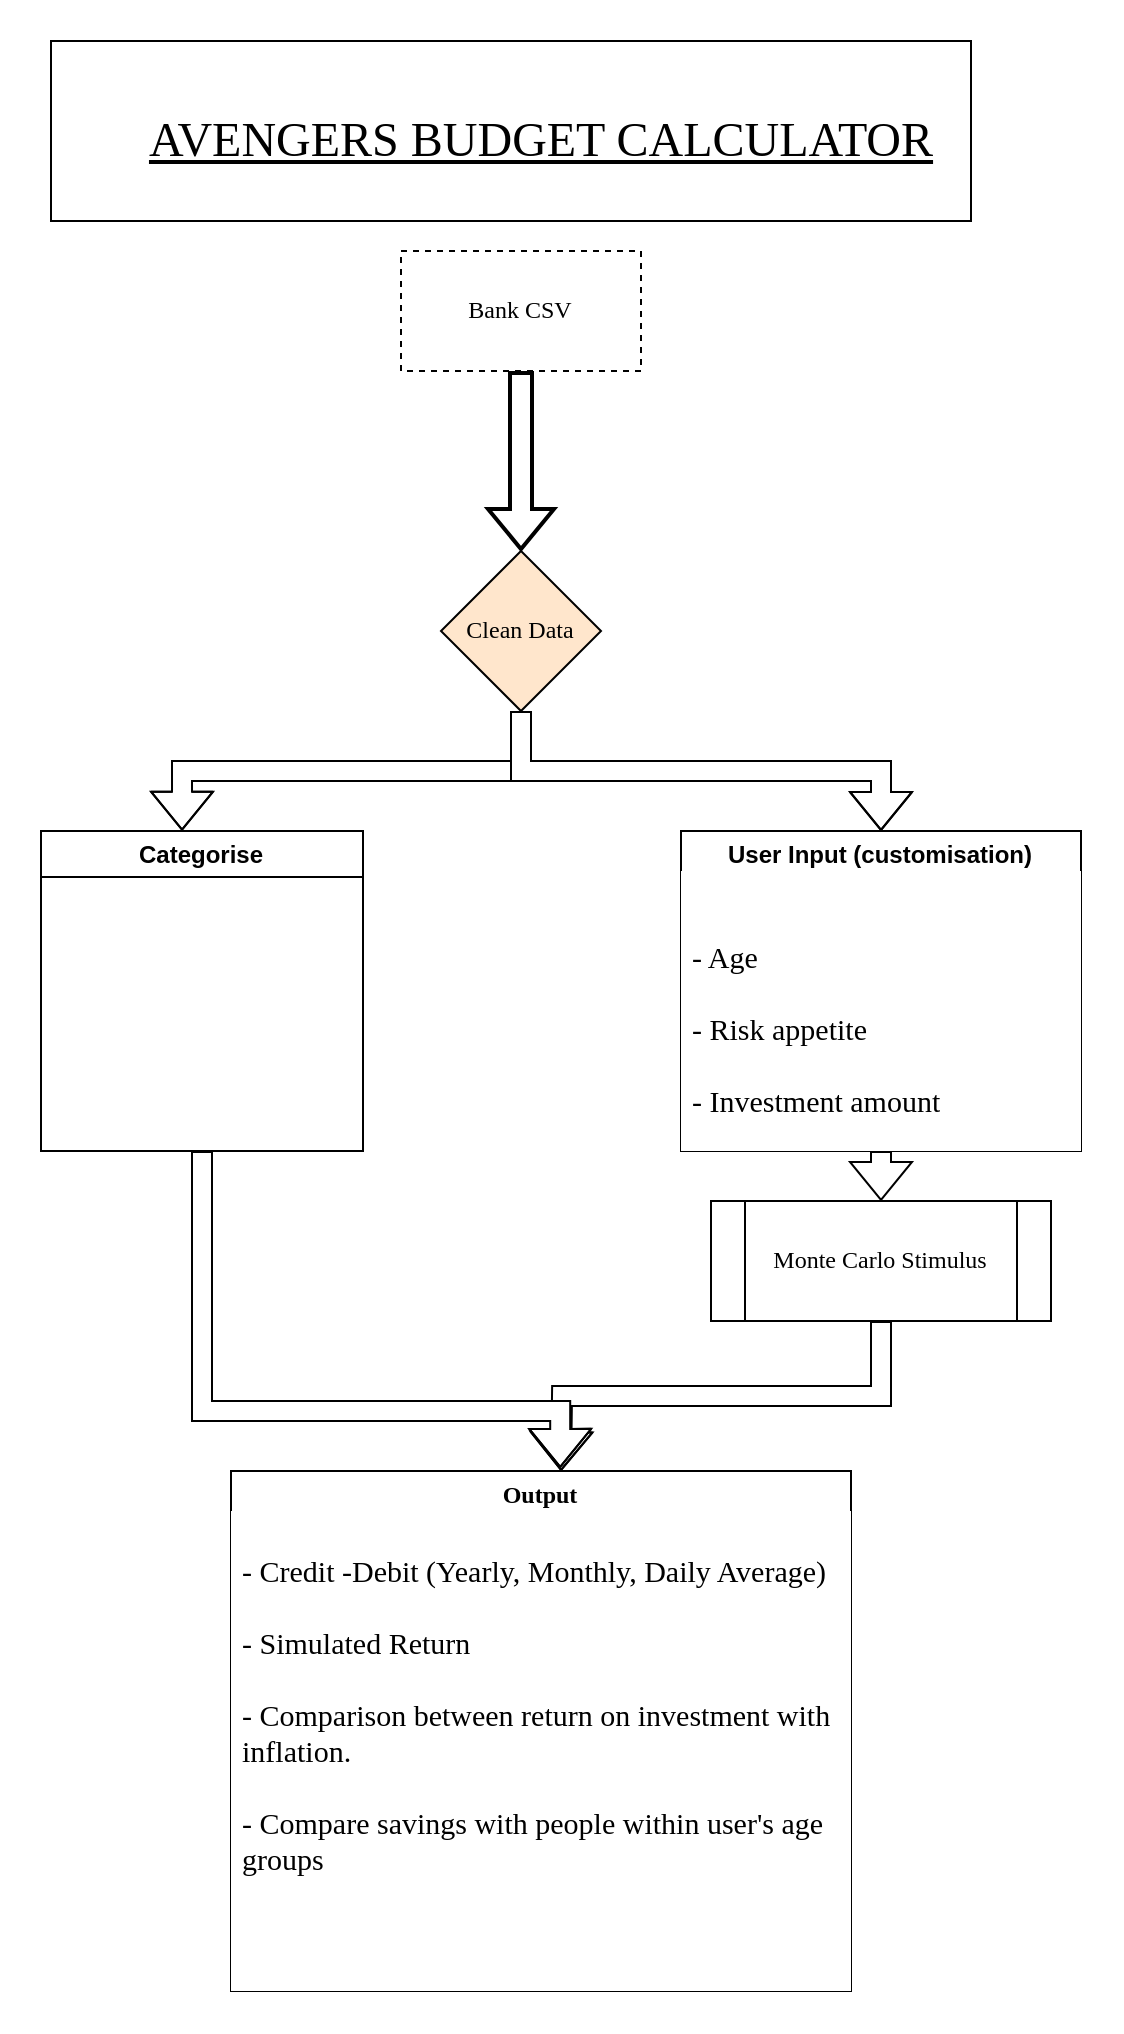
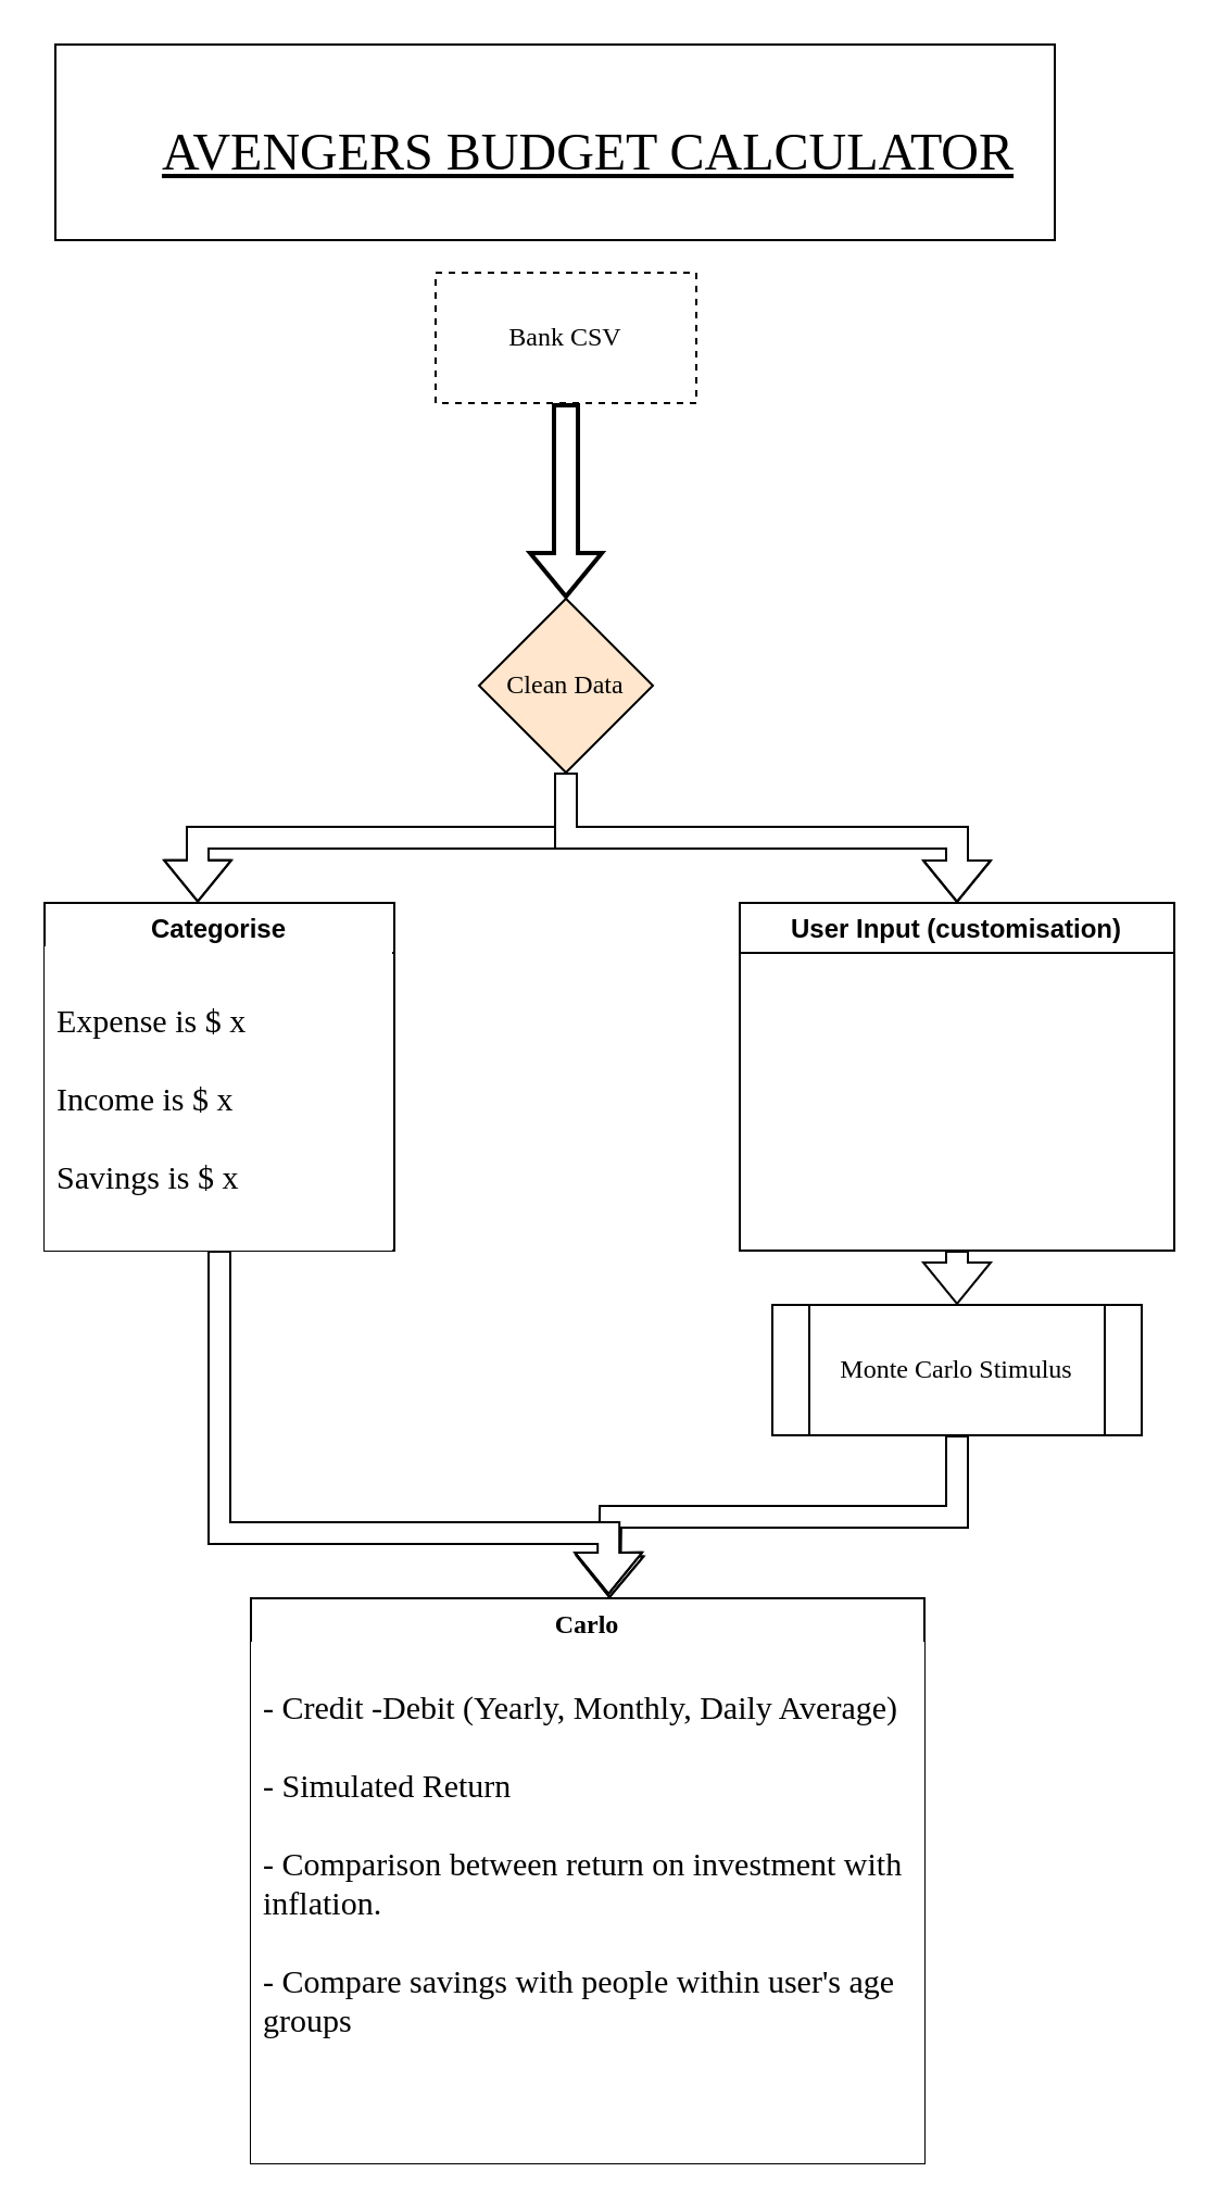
  <mxCell id="0" />
  <mxCell id="1" parent="0" />
  <mxCell id="2" value="&lt;span style=&quot;color: rgba(0, 0, 0, 0); font-family: monospace; font-size: 0px; text-align: start;&quot;&gt;%3CmxGraphModel%3E%3Croot%3E%3CmxCell%20id%3D%220%22%2F%3E%3CmxCell%20id%3D%221%22%20parent%3D%220%22%2F%3E%3CmxCell%20id%3D%222%22%20value%3D%22%26lt%3Bfont%20color%3D%26quot%3B%23000000%26quot%3B%20style%3D%26quot%3Bfont-size%3A%2024px%3B%26quot%3B%26gt%3BAVENGERS%20BUDGET%20CALCULATOR%26lt%3B%2Ffont%26gt%3B%22%20style%3D%22text%3Bhtml%3D1%3Balign%3Dcenter%3BverticalAlign%3Dmiddle%3Bresizable%3D0%3Bpoints%3D%5B%5D%3Bautosize%3D1%3BstrokeColor%3Dnone%3BfillColor%3Dnone%3BfontColor%3D%231A1A1A%3BfontFamily%3DGeorgia%3BfontSize%3D24%3BfontStyle%3D4%3Brounded%3D0%3Bsketch%3D1%3B%22%20vertex%3D%221%22%20parent%3D%221%22%3E%3CmxGeometry%20x%3D%22-20%22%20y%3D%2260%22%20width%3D%22420%22%20height%3D%2240%22%20as%3D%22geometry%22%2F%3E%3C%2FmxCell%3E%3C%2Froot%3E%3C%2FmxGraphModel%3E&lt;/span&gt;" style="whiteSpace=wrap;html=1;" parent="1" vertex="1"><mxGeometry x="25" y="20" width="460" height="90" as="geometry" /></mxCell>
  <mxCell id="3" style="edgeStyle=orthogonalEdgeStyle;rounded=0;orthogonalLoop=1;jettySize=auto;html=1;exitX=0.5;exitY=1;exitDx=0;exitDy=0;entryX=0.5;entryY=0;entryDx=0;entryDy=0;strokeColor=#000000;strokeWidth=2;sketch=0;shape=flexArrow;fillColor=default;" edge="1" parent="1" source="4" target="7"><mxGeometry relative="1" as="geometry" /></mxCell>
  <mxCell id="4" value="Bank CSV" style="whiteSpace=wrap;html=1;fontFamily=Georgia;dashed=1;" parent="1" vertex="1"><mxGeometry x="200" y="125" width="120" height="60" as="geometry" /></mxCell>
  <mxCell id="5" style="edgeStyle=orthogonalEdgeStyle;rounded=0;orthogonalLoop=1;jettySize=auto;html=1;exitX=0.5;exitY=1;exitDx=0;exitDy=0;entryX=0.438;entryY=-0.001;entryDx=0;entryDy=0;entryPerimeter=0;shape=flexArrow;fillColor=default;strokeColor=default;" edge="1" parent="1" source="7" target="14"><mxGeometry relative="1" as="geometry"><Array as="points"><mxPoint x="260" y="355" /><mxPoint x="260" y="385" /><mxPoint x="91" y="385" /></Array></mxGeometry></mxCell>
  <mxCell id="6" style="edgeStyle=orthogonalEdgeStyle;rounded=0;orthogonalLoop=1;jettySize=auto;html=1;shape=flexArrow;fillColor=default;strokeColor=default;" edge="1" parent="1" target="17"><mxGeometry relative="1" as="geometry"><mxPoint x="260" y="355" as="sourcePoint" /><Array as="points"><mxPoint x="260" y="355" /><mxPoint x="260" y="385" /><mxPoint x="440" y="385" /></Array></mxGeometry></mxCell>
  <mxCell id="7" value="Clean Data" style="rhombus;whiteSpace=wrap;html=1;fontFamily=Georgia;fillColor=#ffe6cc;" parent="1" vertex="1"><mxGeometry x="220" y="275" width="80" height="80" as="geometry" /></mxCell>
  <mxCell id="8" style="edgeStyle=orthogonalEdgeStyle;rounded=0;orthogonalLoop=1;jettySize=auto;html=1;exitX=0.5;exitY=1;exitDx=0;exitDy=0;shape=flexArrow;fillColor=default;" edge="1" parent="1" source="9"><mxGeometry relative="1" as="geometry"><mxPoint x="280" y="735" as="targetPoint" /></mxGeometry></mxCell>
  <mxCell id="9" value="Monte Carlo Stimulus" style="shape=process;whiteSpace=wrap;html=1;backgroundOutline=1;fontFamily=Georgia;" parent="1" vertex="1"><mxGeometry x="355" y="600" width="170" height="60" as="geometry" /></mxCell>
- <mxCell id="10" value="Output" style="swimlane;startSize=23;fontFamily=Georgia;" parent="1" vertex="1"><mxGeometry x="115" y="735" width="310" height="260" as="geometry"><mxRectangle x="50" y="620" width="140" height="30" as="alternateBounds" /></mxGeometry></mxCell>
+ <mxCell id="10" value="Carlo" style="swimlane;startSize=23;fontFamily=Georgia;" parent="1" vertex="1"><mxGeometry x="115" y="735" width="310" height="260" as="geometry"><mxRectangle x="50" y="620" width="140" height="30" as="alternateBounds" /></mxGeometry></mxCell>
  <mxCell id="11" value="- Credit -Debit (Yearly, Monthly, Daily Average)&#10;&#10;- Simulated Return &#10;&#10;- Comparison between return on investment with inflation. &#10;&#10;- Compare savings with people within user's age groups &#10;&#10;" style="text;strokeColor=none;fillColor=default;align=left;verticalAlign=middle;spacingLeft=4;spacingRight=4;overflow=hidden;points=[[0,0.5],[1,0.5]];portConstraint=eastwest;rotatable=0;fontFamily=Georgia;fontSize=15;whiteSpace=wrap;" vertex="1" parent="10"><mxGeometry y="20" width="310" height="240" as="geometry" /></mxCell>
  <mxCell id="12" value="&lt;font color=&quot;#000000&quot; style=&quot;font-size: 24px;&quot;&gt;AVENGERS BUDGET CALCULATOR&lt;/font&gt;" style="text;html=1;align=center;verticalAlign=middle;resizable=0;points=[];autosize=1;strokeColor=none;fillColor=none;fontFamily=Georgia;fontSize=24;fontStyle=4;" parent="1" vertex="1"><mxGeometry x="60" y="50" width="420" height="40" as="geometry" /></mxCell>
  <mxCell id="13" style="edgeStyle=orthogonalEdgeStyle;rounded=0;orthogonalLoop=1;jettySize=auto;html=1;exitX=0.5;exitY=1;exitDx=0;exitDy=0;entryX=0.531;entryY=-0.006;entryDx=0;entryDy=0;entryPerimeter=0;shape=flexArrow;fillColor=default;" edge="1" parent="1" source="14" target="10"><mxGeometry relative="1" as="geometry"><Array as="points"><mxPoint y="705" x="100" /><mxPoint x="280" y="705" /></Array></mxGeometry></mxCell>
  <mxCell id="14" value="Categorise" style="swimlane;fillColor=#FFFFFF;" vertex="1" parent="1"><mxGeometry x="20" y="415" width="161" height="160" as="geometry" /></mxCell>
+ <mxCell id="15" value="Expense is $ x&#10; &#10;Income is $ x&#10; &#10;Savings is $ x" style="text;strokeColor=none;fillColor=default;align=left;verticalAlign=middle;spacingLeft=4;spacingRight=4;overflow=hidden;points=[[0,0.5],[1,0.5]];portConstraint=eastwest;rotatable=0;fontFamily=Georgia;fontSize=15;whiteSpace=wrap;" vertex="1" parent="14"><mxGeometry y="20" width="160" height="140" as="geometry" /></mxCell>
  <mxCell id="16" style="edgeStyle=orthogonalEdgeStyle;rounded=0;orthogonalLoop=1;jettySize=auto;html=1;exitX=0.5;exitY=1;exitDx=0;exitDy=0;entryX=0.5;entryY=0;entryDx=0;entryDy=0;shape=flexArrow;fillColor=default;" edge="1" parent="1" source="17" target="9"><mxGeometry relative="1" as="geometry" /></mxCell>
  <mxCell id="17" value="User Input (customisation)" style="swimlane;align=center;" vertex="1" parent="1"><mxGeometry x="340" y="415" width="200" height="160" as="geometry" /></mxCell>
- <mxCell id="18" value=" &#10;- Age&#10;&#10;- Risk appetite &#10;&#10;- Investment amount" style="text;strokeColor=none;fillColor=default;align=left;verticalAlign=middle;spacingLeft=4;spacingRight=4;overflow=hidden;points=[[0,0.5],[1,0.5]];portConstraint=eastwest;rotatable=0;fontFamily=Georgia;fontSize=15;whiteSpace=wrap;" vertex="1" parent="17"><mxGeometry y="20" width="200" height="140" as="geometry" /></mxCell>
